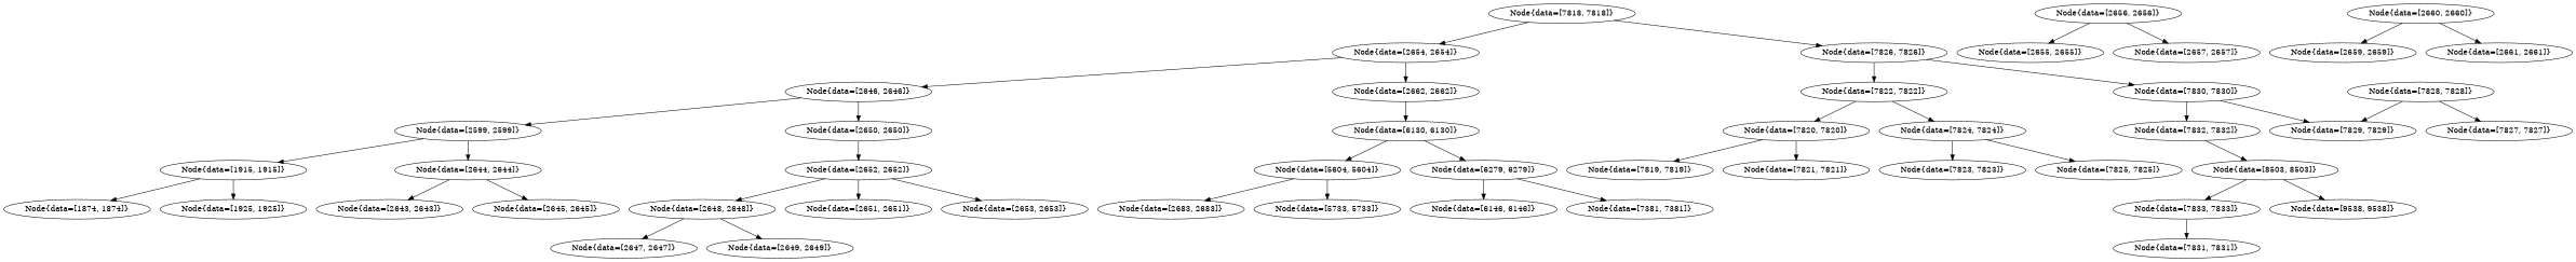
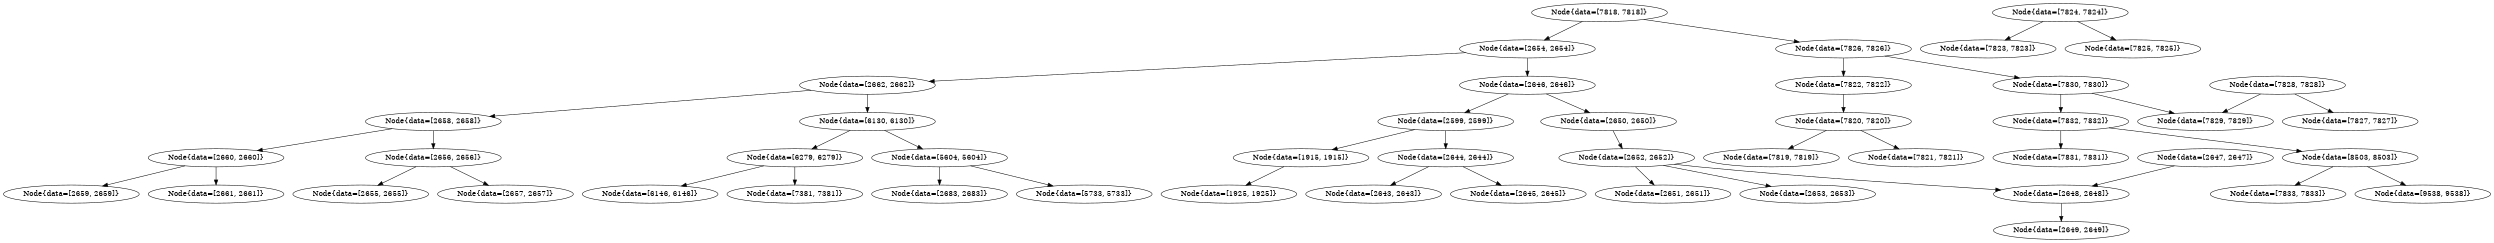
  digraph {
    n1 [label="Node{data=[7818, 7818]}"]
    n2 [label="Node{data=[2654, 2654]}"]
    n3 [label="Node{data=[7826, 7826]}"]
    n4 [label="Node{data=[2646, 2646]}"]
    n5 [label="Node{data=[2662, 2662]}"]
    n6 [label="Node{data=[7822, 7822]}"]
    n7 [label="Node{data=[7830, 7830]}"]
    n8 [label="Node{data=[2599, 2599]}"]
    n9 [label="Node{data=[2650, 2650]}"]
+   n10 [label="Node{data=[2658, 2658]}"]
    n11 [label="Node{data=[6130, 6130]}"]
    n12 [label="Node{data=[1915, 1915]}"]
    n13 [label="Node{data=[2644, 2644]}"]
    n14 [label="Node{data=[2652, 2652]}"]
-   n15 [label="Node{data=[1874, 1874]}"]
    n16 [label="Node{data=[1925, 1925]}"]
    n17 [label="Node{data=[2643, 2643]}"]
    n18 [label="Node{data=[2645, 2645]}"]
    n19 [label="Node{data=[2648, 2648]}"]
    n20 [label="Node{data=[2647, 2647]}"]
    n21 [label="Node{data=[2649, 2649]}"]
    n22 [label="Node{data=[2651, 2651]}"]
    n23 [label="Node{data=[2653, 2653]}"]
    n24 [label="Node{data=[2656, 2656]}"]
    n25 [label="Node{data=[2660, 2660]}"]
    n26 [label="Node{data=[5604, 5604]}"]
    n27 [label="Node{data=[6279, 6279]}"]
    n28 [label="Node{data=[2655, 2655]}"]
    n29 [label="Node{data=[2657, 2657]}"]
    n30 [label="Node{data=[2659, 2659]}"]
    n31 [label="Node{data=[2661, 2661]}"]
    n32 [label="Node{data=[2683, 2683]}"]
    n33 [label="Node{data=[5733, 5733]}"]
    n34 [label="Node{data=[6146, 6146]}"]
    n35 [label="Node{data=[7381, 7381]}"]
    n36 [label="Node{data=[7820, 7820]}"]
    n37 [label="Node{data=[7824, 7824]}"]
    n38 [label="Node{data=[7832, 7832]}"]
    n39 [label="Node{data=[7829, 7829]}"]
    n40 [label="Node{data=[7819, 7819]}"]
    n41 [label="Node{data=[7821, 7821]}"]
    n42 [label="Node{data=[7823, 7823]}"]
    n43 [label="Node{data=[7825, 7825]}"]
    n44 [label="Node{data=[7828, 7828]}"]
    n45 [label="Node{data=[7827, 7827]}"]
    n46 [label="Node{data=[7831, 7831]}"]
    n47 [label="Node{data=[8503, 8503]}"]
    n48 [label="Node{data=[7833, 7833]}"]
    n49 [label="Node{data=[9538, 9538]}"]
    n1 -> n2
    n1 -> n3
    n2 -> n4
    n2 -> n5
    n3 -> n6
    n3 -> n7
    n4 -> n8
    n4 -> n9
+   n5 -> n10
    n5 -> n11
    n6 -> n36
-   n6 -> n37
    n7 -> n38
    n7 -> n39
    n8 -> n12
    n8 -> n13
    n9 -> n14
+   n10 -> n24
+   n10 -> n25
    n11 -> n26
    n11 -> n27
-   n12 -> n15
    n12 -> n16
    n13 -> n17
    n13 -> n18
    n14 -> n19
    n14 -> n22
    n14 -> n23
-   n19 -> n20
+   n20 -> n19
    n19 -> n21
    n24 -> n28
    n24 -> n29
    n25 -> n30
    n25 -> n31
    n26 -> n32
    n26 -> n33
    n27 -> n34
    n27 -> n35
    n36 -> n40
    n36 -> n41
    n37 -> n42
    n37 -> n43
-   n48 -> n46
+   n38 -> n46
    n38 -> n47
    n44 -> n39
    n44 -> n45
    n47 -> n48
    n47 -> n49
  }
